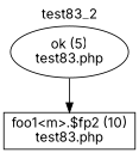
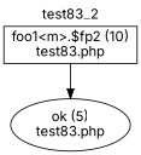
  digraph {
    label=test83_2
    labelloc=t
    fontname=Inter
    node [fontname=Inter]
    n1 [label="foo1<m>.$fp2 (10)\ntest83.php" shape=box]
    n2 [label="ok (5)\ntest83.php" shape=ellipse]
-   n2 -> n1 [fontname=Inter]
+   n1 -> n2 [fontname=Inter]
  }
